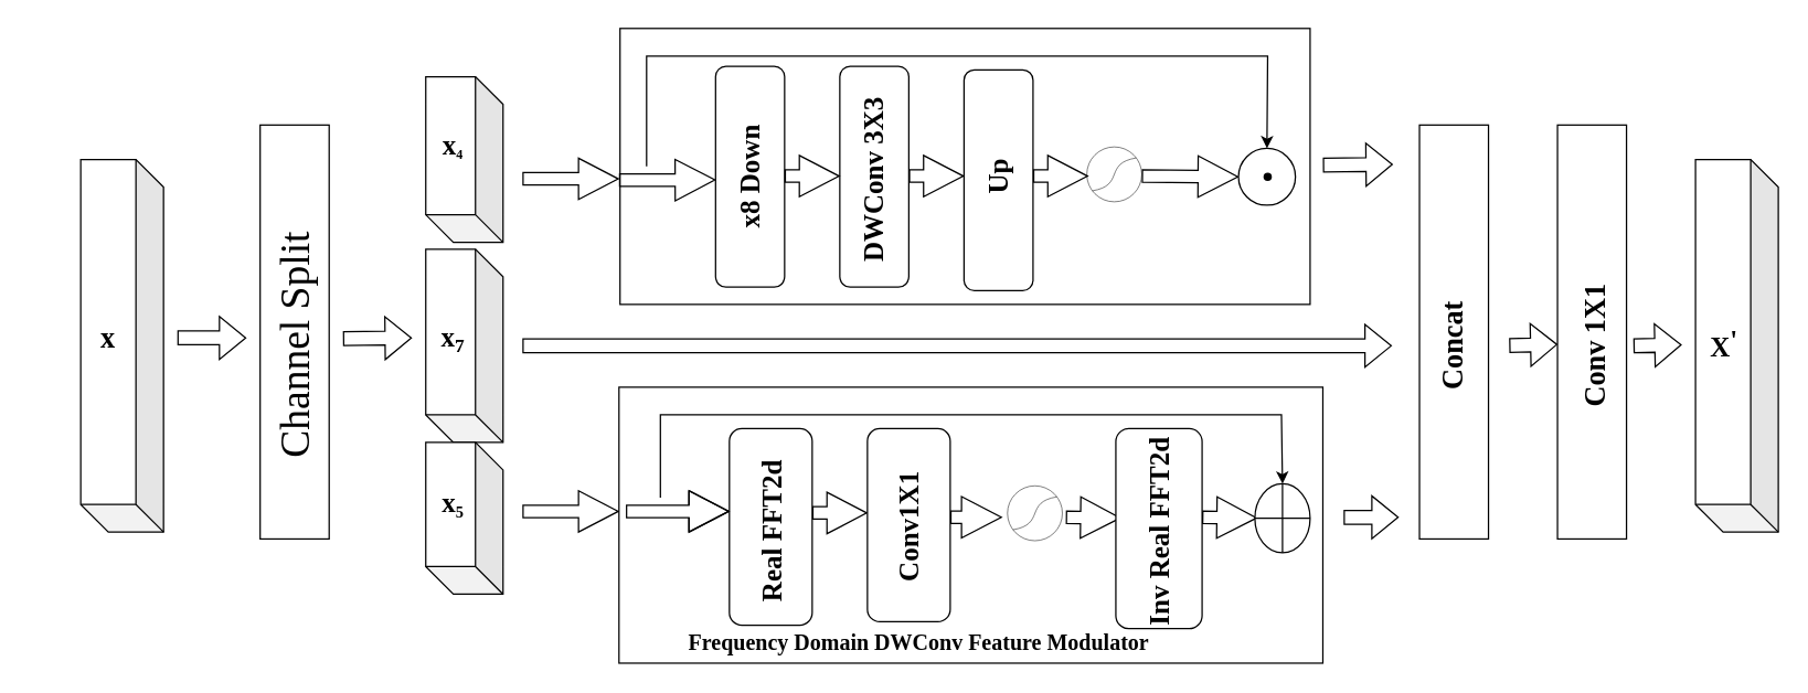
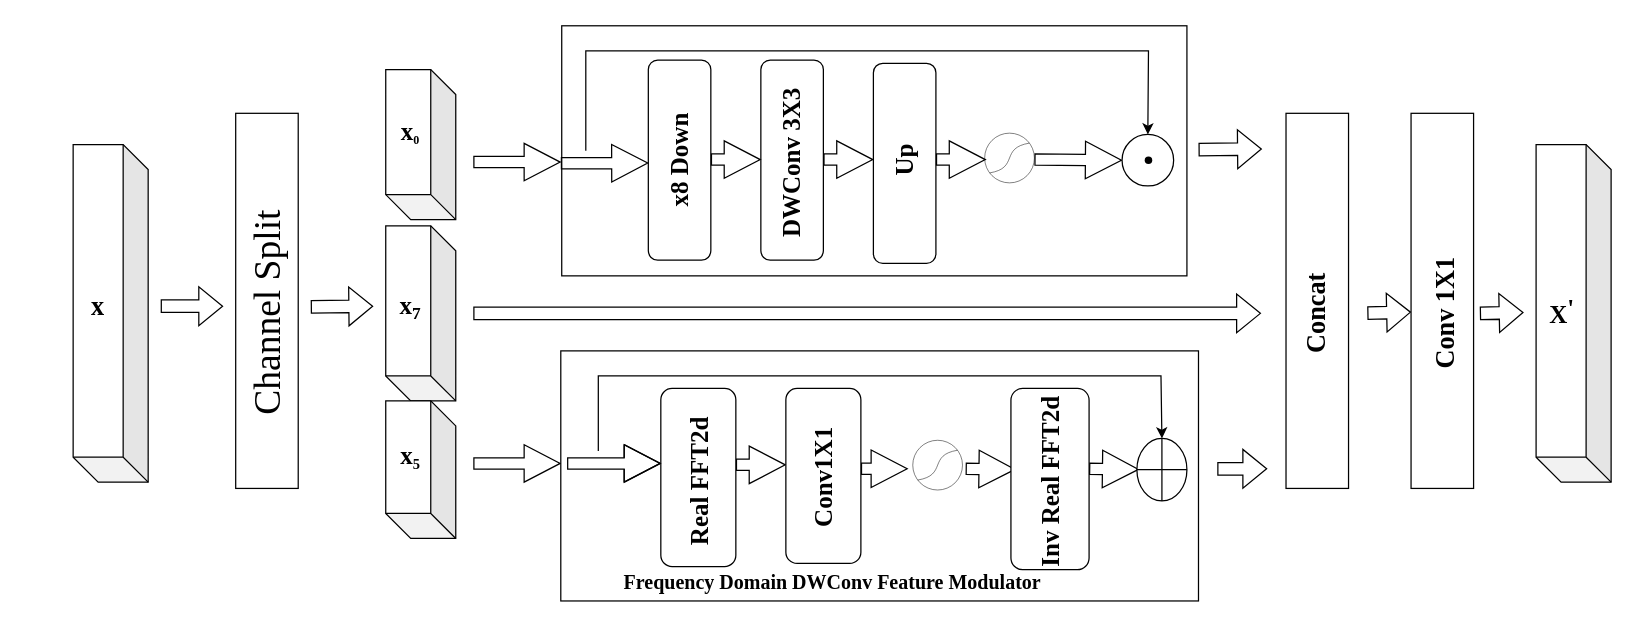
  <mxCell id="0" />
  <mxCell id="1" parent="0" />
  <mxCell id="2" value="" style="shape=flexArrow;endArrow=classic;html=1;rounded=0;exitX=1;exitY=0.5;exitDx=0;exitDy=0;" parent="1" edge="1"><mxGeometry width="50" height="50" relative="1" as="geometry"><mxPoint x="128" y="244.29" as="sourcePoint" /><mxPoint x="178" y="244.29" as="targetPoint" /></mxGeometry></mxCell>
  <mxCell id="3" value="" style="shape=cube;whiteSpace=wrap;html=1;boundedLbl=1;backgroundOutline=1;darkOpacity=0.05;darkOpacity2=0.1;rotation=-180;" parent="1" vertex="1"><mxGeometry x="58" y="115" width="60" height="270" as="geometry" /></mxCell>
  <mxCell id="4" value="&lt;font style=&quot;font-size: 21px;&quot; face=&quot;Times New Roman&quot;&gt;&lt;b&gt;x&lt;/b&gt;&lt;/font&gt;" style="text;html=1;align=center;verticalAlign=middle;whiteSpace=wrap;rounded=0;" parent="1" vertex="1"><mxGeometry x="48" y="230" width="60" height="30" as="geometry" /></mxCell>
  <mxCell id="5" value="" style="rounded=0;whiteSpace=wrap;html=1;" parent="1" vertex="1"><mxGeometry x="188" y="90" width="50" height="300" as="geometry" /></mxCell>
  <mxCell id="6" value="&lt;font style=&quot;font-size: 30px;&quot; face=&quot;Times New Roman&quot;&gt;Channel Split&lt;/font&gt;" style="text;html=1;align=center;verticalAlign=middle;whiteSpace=wrap;rounded=0;rotation=-90;" parent="1" vertex="1"><mxGeometry x="20.5" y="215" width="385" height="70" as="geometry" /></mxCell>
  <mxCell id="7" value="" style="shape=cube;whiteSpace=wrap;html=1;boundedLbl=1;backgroundOutline=1;darkOpacity=0.05;darkOpacity2=0.1;rotation=-180;" parent="1" vertex="1"><mxGeometry x="308" y="180" width="56" height="140" as="geometry" /></mxCell>
  <mxCell id="8" value="" style="shape=cube;whiteSpace=wrap;html=1;boundedLbl=1;backgroundOutline=1;darkOpacity=0.05;darkOpacity2=0.1;rotation=-180;" parent="1" vertex="1"><mxGeometry x="308" y="320" width="56" height="110" as="geometry" /></mxCell>
  <mxCell id="9" value="" style="shape=flexArrow;endArrow=classic;html=1;rounded=0;" parent="1" edge="1"><mxGeometry width="50" height="50" relative="1" as="geometry"><mxPoint x="248" y="244.79" as="sourcePoint" /><mxPoint x="298" y="244.29" as="targetPoint" /></mxGeometry></mxCell>
  <mxCell id="10" value="&lt;font style=&quot;&quot; face=&quot;Times New Roman&quot;&gt;&lt;b style=&quot;&quot;&gt;&lt;span style=&quot;font-size: 20px;&quot;&gt;x&lt;/span&gt;&lt;span style=&quot;font-size: 16.667px;&quot;&gt;&lt;sub&gt;7&lt;/sub&gt;&lt;/span&gt;&lt;/b&gt;&lt;/font&gt;" style="text;html=1;align=center;verticalAlign=middle;whiteSpace=wrap;rounded=0;" parent="1" vertex="1"><mxGeometry x="298" y="230" width="60" height="30" as="geometry" /></mxCell>
  <mxCell id="11" value="&lt;font style=&quot;&quot; face=&quot;Times New Roman&quot;&gt;&lt;b style=&quot;&quot;&gt;&lt;span style=&quot;font-size: 20px;&quot;&gt;x&lt;/span&gt;&lt;span style=&quot;font-size: 13.889px;&quot;&gt;&lt;sub&gt;5&lt;/sub&gt;&lt;/span&gt;&lt;/b&gt;&lt;/font&gt;" style="text;html=1;align=center;verticalAlign=middle;whiteSpace=wrap;rounded=0;" parent="1" vertex="1"><mxGeometry x="298" y="350" width="60" height="30" as="geometry" /></mxCell>
  <mxCell id="12" value="" style="shape=flexArrow;endArrow=classic;html=1;rounded=0;" parent="1" edge="1"><mxGeometry width="50" height="50" relative="1" as="geometry"><mxPoint x="378" y="250" as="sourcePoint" /><mxPoint x="1008" y="250" as="targetPoint" /></mxGeometry></mxCell>
  <mxCell id="13" value="" style="shape=flexArrow;endArrow=classic;html=1;rounded=0;width=9;endSize=9.27;" parent="1" edge="1"><mxGeometry width="50" height="50" relative="1" as="geometry"><mxPoint x="378" y="370" as="sourcePoint" /><mxPoint x="448" y="370" as="targetPoint" /></mxGeometry></mxCell>
  <mxCell id="14" value="" style="rounded=0;whiteSpace=wrap;html=1;" parent="1" vertex="1"><mxGeometry x="448" y="280" width="510" height="200" as="geometry" /></mxCell>
  <mxCell id="15" value="&lt;font style=&quot;font-size: 16px;&quot; face=&quot;Times New Roman&quot;&gt;&lt;b style=&quot;&quot;&gt;Frequency Domain DWConv Feature Modulator&lt;/b&gt;&lt;/font&gt;" style="text;html=1;align=center;verticalAlign=middle;whiteSpace=wrap;rounded=0;" parent="1" vertex="1"><mxGeometry x="488" y="450" width="355" height="30" as="geometry" /></mxCell>
  <mxCell id="16" value="" style="shape=flexArrow;endArrow=classic;html=1;rounded=0;width=9;endSize=9.27;" parent="1" edge="1"><mxGeometry width="50" height="50" relative="1" as="geometry"><mxPoint x="588" y="371.16" as="sourcePoint" /><mxPoint x="628" y="371.16" as="targetPoint" /></mxGeometry></mxCell>
  <mxCell id="17" value="" style="shape=flexArrow;endArrow=classic;html=1;rounded=0;width=9;endSize=9.27;" parent="1" edge="1"><mxGeometry width="50" height="50" relative="1" as="geometry"><mxPoint x="688" y="374.29" as="sourcePoint" /><mxPoint x="725.5" y="374.29" as="targetPoint" /></mxGeometry></mxCell>
  <mxCell id="18" value="" style="shape=flexArrow;endArrow=classic;html=1;rounded=0;width=9;endSize=9.27;" parent="1" edge="1"><mxGeometry width="50" height="50" relative="1" as="geometry"><mxPoint x="771.75" y="374.29" as="sourcePoint" /><mxPoint x="811.75" y="374.79" as="targetPoint" /></mxGeometry></mxCell>
  <mxCell id="19" value="" style="shape=flexArrow;endArrow=classic;html=1;rounded=0;" parent="1" edge="1"><mxGeometry width="50" height="50" relative="1" as="geometry"><mxPoint x="958" y="119" as="sourcePoint" /><mxPoint x="1008.75" y="118.56" as="targetPoint" /></mxGeometry></mxCell>
  <mxCell id="20" value="" style="rounded=0;whiteSpace=wrap;html=1;" parent="1" vertex="1"><mxGeometry x="1028" y="90" width="50" height="300" as="geometry" /></mxCell>
  <mxCell id="21" value="&lt;font style=&quot;font-size: 21px;&quot; face=&quot;Times New Roman&quot;&gt;&lt;b style=&quot;&quot;&gt;Concat&lt;/b&gt;&lt;/font&gt;" style="text;html=1;align=center;verticalAlign=middle;whiteSpace=wrap;rounded=0;rotation=-90;" parent="1" vertex="1"><mxGeometry x="1013" y="235" width="80" height="30" as="geometry" /></mxCell>
  <mxCell id="22" value="" style="shape=cube;whiteSpace=wrap;html=1;boundedLbl=1;backgroundOutline=1;darkOpacity=0.05;darkOpacity2=0.1;rotation=-180;" parent="1" vertex="1"><mxGeometry x="1228" y="115" width="60" height="270" as="geometry" /></mxCell>
  <mxCell id="23" value="" style="shape=flexArrow;endArrow=classic;html=1;rounded=0;" parent="1" edge="1"><mxGeometry width="50" height="50" relative="1" as="geometry"><mxPoint x="973" y="374.29" as="sourcePoint" /><mxPoint x="1013" y="374.29" as="targetPoint" /></mxGeometry></mxCell>
  <mxCell id="24" value="&lt;font style=&quot;&quot; face=&quot;Times New Roman&quot;&gt;&lt;b style=&quot;&quot;&gt;&lt;span style=&quot;font-size: 20px;&quot;&gt;X&lt;/span&gt;&lt;sup style=&quot;&quot;&gt;&lt;font style=&quot;font-size: 20px;&quot;&gt;'&lt;/font&gt;&lt;/sup&gt;&lt;/b&gt;&lt;/font&gt;" style="text;html=1;align=center;verticalAlign=middle;whiteSpace=wrap;rounded=0;" parent="1" vertex="1"><mxGeometry x="1219" y="232.5" width="60" height="30" as="geometry" /></mxCell>
  <mxCell id="25" value="" style="rounded=1;whiteSpace=wrap;html=1;" parent="1" vertex="1"><mxGeometry x="808" y="310" width="62.5" height="145" as="geometry" /></mxCell>
  <mxCell id="26" value="" style="rounded=1;whiteSpace=wrap;html=1;" parent="1" vertex="1"><mxGeometry x="528" y="310" width="60" height="142.5" as="geometry" /></mxCell>
  <mxCell id="27" value="&lt;font style=&quot;font-size: 20px;&quot; face=&quot;Times New Roman&quot;&gt;&lt;b style=&quot;&quot;&gt;Real FFT2d&lt;/b&gt;&lt;/font&gt;" style="text;html=1;align=center;verticalAlign=middle;whiteSpace=wrap;rounded=0;rotation=-90;" parent="1" vertex="1"><mxGeometry x="496.75" y="370" width="122.5" height="30" as="geometry" /></mxCell>
  <mxCell id="28" value="" style="rounded=1;whiteSpace=wrap;html=1;" parent="1" vertex="1"><mxGeometry x="628" y="310" width="60" height="140" as="geometry" /></mxCell>
  <mxCell id="29" value="&lt;font style=&quot;font-size: 20px;&quot; face=&quot;Times New Roman&quot;&gt;&lt;b style=&quot;&quot;&gt;Conv1X1&lt;/b&gt;&lt;/font&gt;" style="text;html=1;align=center;verticalAlign=middle;whiteSpace=wrap;rounded=0;rotation=-90;" parent="1" vertex="1"><mxGeometry x="603" y="366.25" width="110" height="30" as="geometry" /></mxCell>
  <mxCell id="30" value="&lt;font style=&quot;font-size: 20px;&quot; face=&quot;Times New Roman&quot;&gt;&lt;b style=&quot;&quot;&gt;Inv Real FFT2d&lt;/b&gt;&lt;/font&gt;" style="text;html=1;align=center;verticalAlign=middle;whiteSpace=wrap;rounded=0;rotation=-90;" parent="1" vertex="1"><mxGeometry x="756.75" y="370" width="165" height="30" as="geometry" /></mxCell>
  <mxCell id="31" value="" style="shape=cube;whiteSpace=wrap;html=1;boundedLbl=1;backgroundOutline=1;darkOpacity=0.05;darkOpacity2=0.1;rotation=-180;" parent="1" vertex="1"><mxGeometry x="308" y="55" width="56" height="120" as="geometry" /></mxCell>
- <mxCell id="32" value="&lt;font style=&quot;&quot; face=&quot;Times New Roman&quot;&gt;&lt;b style=&quot;&quot;&gt;&lt;span style=&quot;font-size: 20px;&quot;&gt;x&lt;/span&gt;&lt;span style=&quot;font-size: 11.574px;&quot;&gt;&lt;sub&gt;4&lt;/sub&gt;&lt;/span&gt;&lt;/b&gt;&lt;/font&gt;" style="text;html=1;align=center;verticalAlign=middle;whiteSpace=wrap;rounded=0;" parent="1" vertex="1"><mxGeometry x="298" y="90" width="60" height="30" as="geometry" /></mxCell>
+ <mxCell id="32" value="&lt;font style=&quot;&quot; face=&quot;Times New Roman&quot;&gt;&lt;b style=&quot;&quot;&gt;&lt;span style=&quot;font-size: 20px;&quot;&gt;x&lt;/span&gt;&lt;span style=&quot;font-size: 11.574px;&quot;&gt;&lt;sub&gt;0&lt;/sub&gt;&lt;/span&gt;&lt;/b&gt;&lt;/font&gt;" style="text;html=1;align=center;verticalAlign=middle;whiteSpace=wrap;rounded=0;" parent="1" vertex="1"><mxGeometry x="298" y="90" width="60" height="30" as="geometry" /></mxCell>
  <mxCell id="33" value="" style="shape=flexArrow;endArrow=classic;html=1;rounded=0;width=9;endSize=9.27;" parent="1" edge="1"><mxGeometry width="50" height="50" relative="1" as="geometry"><mxPoint x="378" y="129" as="sourcePoint" /><mxPoint x="448" y="129" as="targetPoint" /></mxGeometry></mxCell>
  <mxCell id="34" value="" style="rounded=0;whiteSpace=wrap;html=1;" parent="1" vertex="1"><mxGeometry x="448.75" y="20" width="500" height="200" as="geometry" /></mxCell>
  <mxCell id="35" value="" style="rounded=1;whiteSpace=wrap;html=1;" parent="1" vertex="1"><mxGeometry x="518" y="47.5" width="50" height="160" as="geometry" /></mxCell>
  <mxCell id="36" value="&lt;font face=&quot;Times New Roman&quot; style=&quot;font-size: 20px;&quot;&gt;&lt;b&gt;x8 Down&lt;/b&gt;&lt;/font&gt;" style="text;html=1;align=center;verticalAlign=middle;whiteSpace=wrap;rounded=0;rotation=-90;" parent="1" vertex="1"><mxGeometry x="473" y="119.99" width="140" height="15" as="geometry" /></mxCell>
  <mxCell id="37" value="" style="rounded=1;whiteSpace=wrap;html=1;" parent="1" vertex="1"><mxGeometry x="608" y="47.5" width="50" height="160" as="geometry" /></mxCell>
  <mxCell id="38" value="" style="shape=flexArrow;endArrow=classic;html=1;rounded=0;width=9;endSize=9.27;" parent="1" edge="1"><mxGeometry width="50" height="50" relative="1" as="geometry"><mxPoint x="568" y="127" as="sourcePoint" /><mxPoint x="608" y="127" as="targetPoint" /></mxGeometry></mxCell>
  <mxCell id="39" value="&lt;font face=&quot;Times New Roman&quot; style=&quot;font-size: 20px;&quot;&gt;&lt;b&gt;DWConv 3X3&lt;/b&gt;&lt;/font&gt;" style="text;html=1;align=center;verticalAlign=middle;whiteSpace=wrap;rounded=0;rotation=-90;" parent="1" vertex="1"><mxGeometry x="568" width="127.5" height="20" as="geometry" y="120" /></mxCell>
  <mxCell id="40" value="" style="shape=flexArrow;endArrow=classic;html=1;rounded=0;width=9;endSize=9.27;" parent="1" edge="1"><mxGeometry width="50" height="50" relative="1" as="geometry"><mxPoint x="658" y="127" as="sourcePoint" /><mxPoint x="698" y="127" as="targetPoint" /></mxGeometry></mxCell>
  <mxCell id="41" value="" style="rounded=1;whiteSpace=wrap;html=1;" parent="1" vertex="1"><mxGeometry x="698" y="50.01" width="50" height="160" as="geometry" /></mxCell>
  <mxCell id="42" value="&lt;font face=&quot;Times New Roman&quot; style=&quot;font-size: 20px;&quot;&gt;&lt;b&gt;Up&lt;/b&gt;&lt;/font&gt;" style="text;html=1;align=center;verticalAlign=middle;whiteSpace=wrap;rounded=0;rotation=-90;" parent="1" vertex="1"><mxGeometry x="659.25" y="117.49" width="127.5" height="20" as="geometry" /></mxCell>
  <mxCell id="43" value="" style="shape=flexArrow;endArrow=classic;html=1;rounded=0;width=9;endSize=9.27;" parent="1" edge="1"><mxGeometry width="50" height="50" relative="1" as="geometry"><mxPoint x="748" y="127" as="sourcePoint" /><mxPoint x="788" y="127" as="targetPoint" /></mxGeometry></mxCell>
  <mxCell id="44" value="" style="shape=flexArrow;endArrow=classic;html=1;rounded=0;width=9;endSize=9.27;" parent="1" edge="1"><mxGeometry width="50" height="50" relative="1" as="geometry"><mxPoint x="448" y="130" as="sourcePoint" /><mxPoint x="518" y="129.79" as="targetPoint" /></mxGeometry></mxCell>
  <mxCell id="45" value="" style="endArrow=classic;html=1;rounded=0;entryX=0.5;entryY=0;entryDx=0;entryDy=0;" parent="1" target="47" edge="1"><mxGeometry width="50" height="50" relative="1" as="geometry"><mxPoint x="468" as="sourcePoint" y="120" /><mxPoint x="918" y="100" as="targetPoint" /><Array as="points"><mxPoint x="468" y="40" /><mxPoint x="918" y="40" /></Array></mxGeometry></mxCell>
  <mxCell id="46" value="" style="shape=flexArrow;endArrow=classic;html=1;rounded=0;width=9;endSize=9.27;entryX=0;entryY=0.5;entryDx=0;entryDy=0;" parent="1" target="47" edge="1"><mxGeometry width="50" height="50" relative="1" as="geometry"><mxPoint x="826.75" y="126.99" as="sourcePoint" /><mxPoint x="866.75" y="126.99" as="targetPoint" /></mxGeometry></mxCell>
  <mxCell id="47" value="" style="ellipse;whiteSpace=wrap;html=1;aspect=fixed;" parent="1" vertex="1"><mxGeometry x="896.87" y="106.87" width="41.25" height="41.25" as="geometry" /></mxCell>
  <mxCell id="48" value="" style="shape=waypoint;sketch=0;fillStyle=solid;size=6;pointerEvents=1;points=[];fillColor=none;resizable=0;rotatable=0;perimeter=centerPerimeter;snapToPoint=1;" parent="1" vertex="1"><mxGeometry x="908" y="117.5" width="20" height="20" as="geometry" /></mxCell>
  <mxCell id="49" value="" style="shape=flexArrow;endArrow=classic;html=1;rounded=0;" parent="1" edge="1"><mxGeometry width="50" height="50" relative="1" as="geometry"><mxPoint x="1093" y="249.73" as="sourcePoint" /><mxPoint x="1128" y="249" as="targetPoint" /></mxGeometry></mxCell>
  <mxCell id="50" value="" style="rounded=0;whiteSpace=wrap;html=1;" parent="1" vertex="1"><mxGeometry x="1128" y="90" width="50" height="300" as="geometry" /></mxCell>
  <mxCell id="51" value="&lt;font style=&quot;font-size: 21px;&quot; face=&quot;Times New Roman&quot;&gt;&lt;b&gt;Conv 1X1&lt;/b&gt;&lt;/font&gt;" style="text;html=1;align=center;verticalAlign=middle;whiteSpace=wrap;rounded=0;rotation=-90;" parent="1" vertex="1"><mxGeometry x="1093" y="237.5" width="125" height="25" as="geometry" /></mxCell>
  <mxCell id="52" value="" style="shape=flexArrow;endArrow=classic;html=1;rounded=0;" parent="1" edge="1"><mxGeometry width="50" height="50" relative="1" as="geometry"><mxPoint x="1183" y="250.02" as="sourcePoint" /><mxPoint x="1218" y="249.29" as="targetPoint" /></mxGeometry></mxCell>
  <mxCell id="53" value="" style="shape=image;verticalLabelPosition=bottom;labelBackgroundColor=default;verticalAlign=top;aspect=fixed;imageAspect=0;image=data:image/svg+xml,PHN2ZyB4bWxucz0iaHR0cDovL3d3dy53My5vcmcvMjAwMC9zdmciIGhlaWdodD0iMTEwIiB3aWR0aD0iMTEwIiB2aWV3Qm94PSIwIDAgMTEwIDExMCI+JiN4YTsgIDxjaXJjbGUgZmlsbD0idHJhbnNwYXJlbnQiIHN0cm9rZS13aWR0aD0iMSIgc3Ryb2tlPSJibGFjayIgcj0iNTAiIGN5PSI1NSIgY3g9IjU1Ii8+JiN4YTsgIDxwYXRoIGZpbGw9InRyYW5zcGFyZW50IiBzdHJva2U9ImJsYWNrIiBkPSJNMTUgODUgQzc1IDc1LDM1IDM1LDk1IDI1Ii8+JiN4YTs8L3N2Zz4=;rounded=0;" parent="1" vertex="1"><mxGeometry x="785.5" y="104.37" width="43.75" height="43.75" as="geometry" /></mxCell>
  <mxCell id="54" value="" style="shape=image;verticalLabelPosition=bottom;labelBackgroundColor=default;verticalAlign=top;aspect=fixed;imageAspect=0;image=data:image/svg+xml,PHN2ZyB4bWxucz0iaHR0cDovL3d3dy53My5vcmcvMjAwMC9zdmciIGhlaWdodD0iMTEwIiB3aWR0aD0iMTEwIiB2aWV3Qm94PSIwIDAgMTEwIDExMCI+JiN4YTsgIDxjaXJjbGUgZmlsbD0idHJhbnNwYXJlbnQiIHN0cm9rZS13aWR0aD0iMSIgc3Ryb2tlPSJibGFjayIgcj0iNTAiIGN5PSI1NSIgY3g9IjU1Ii8+JiN4YTsgIDxwYXRoIGZpbGw9InRyYW5zcGFyZW50IiBzdHJva2U9ImJsYWNrIiBkPSJNMTUgODUgQzc1IDc1LDM1IDM1LDk1IDI1Ii8+JiN4YTs8L3N2Zz4=;rounded=0;" vertex="1" parent="1"><mxGeometry x="728" y="350" width="43.75" height="43.75" as="geometry" /></mxCell>
  <mxCell id="55" value="" style="shape=flexArrow;endArrow=classic;html=1;rounded=0;width=9;endSize=9.27;" edge="1" parent="1"><mxGeometry width="50" height="50" relative="1" as="geometry"><mxPoint x="453" y="370" as="sourcePoint" /><mxPoint x="528" y="370" as="targetPoint" /><Array as="points"><mxPoint x="498" y="370" /></Array></mxGeometry></mxCell>
  <mxCell id="56" value="" style="shape=flexArrow;endArrow=classic;html=1;rounded=0;width=9;endSize=9.27;" edge="1" parent="1"><mxGeometry width="50" height="50" relative="1" as="geometry"><mxPoint x="870.5" y="374.29" as="sourcePoint" /><mxPoint x="910.5" y="374.79" as="targetPoint" /></mxGeometry></mxCell>
  <mxCell id="57" value="" style="shape=orEllipse;perimeter=ellipsePerimeter;whiteSpace=wrap;html=1;backgroundOutline=1;" vertex="1" parent="1"><mxGeometry x="908.75" y="350" width="40" height="50" as="geometry" /></mxCell>
  <mxCell id="58" value="" style="endArrow=classic;html=1;rounded=0;entryX=0.5;entryY=0;entryDx=0;entryDy=0;" edge="1" parent="1" target="57"><mxGeometry width="50" height="50" relative="1" as="geometry"><mxPoint x="478" y="360" as="sourcePoint" /><mxPoint x="748" y="200" as="targetPoint" /><Array as="points"><mxPoint x="478" y="300" /><mxPoint x="928" y="300" /></Array></mxGeometry></mxCell>
